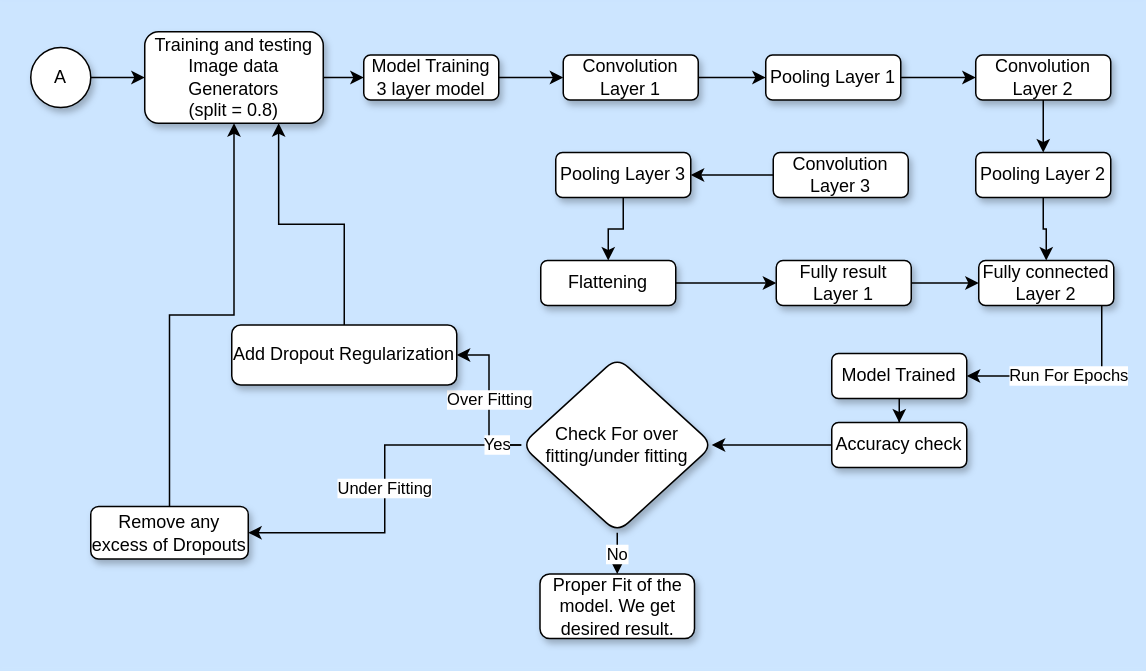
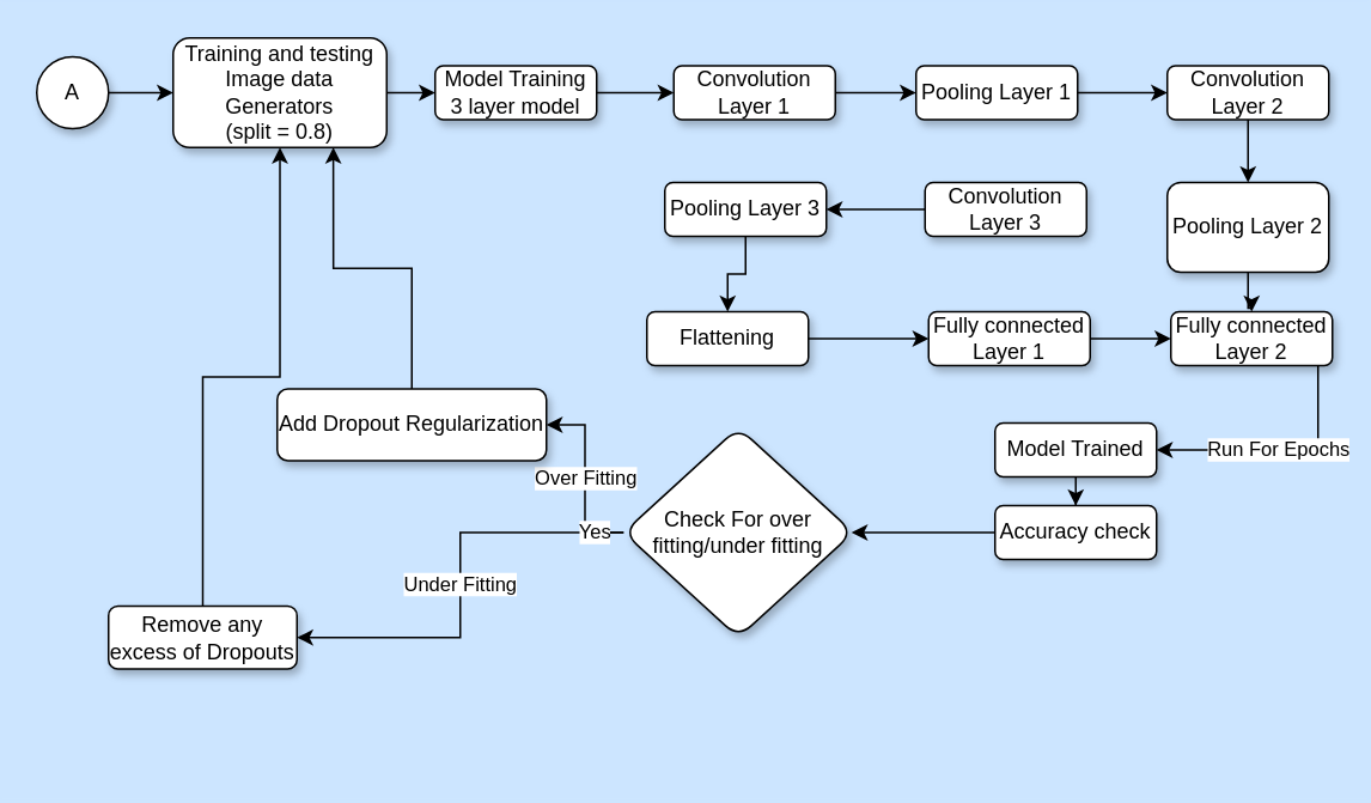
  <mxCell id="0" />
  <mxCell id="1" parent="0" />
  <mxCell id="2" value="" style="edgeStyle=orthogonalEdgeStyle;rounded=0;orthogonalLoop=1;jettySize=auto;html=1;" edge="1" parent="1" source="3" target="36"><mxGeometry relative="1" as="geometry" /></mxCell>
  <mxCell id="3" value="&lt;font style=&quot;vertical-align: inherit&quot;&gt;&lt;font style=&quot;vertical-align: inherit&quot;&gt;A&lt;/font&gt;&lt;/font&gt;" style="ellipse;whiteSpace=wrap;html=1;aspect=fixed;shadow=1;" vertex="1" parent="1"><mxGeometry x="20" y="31" width="40" height="40" as="geometry" /></mxCell>
  <mxCell id="4" value="" style="edgeStyle=orthogonalEdgeStyle;rounded=0;orthogonalLoop=1;jettySize=auto;html=1;" edge="1" parent="1" source="5" target="7"><mxGeometry relative="1" as="geometry" /></mxCell>
  <mxCell id="5" value="&lt;font style=&quot;vertical-align: inherit&quot;&gt;&lt;font style=&quot;vertical-align: inherit&quot;&gt;&lt;font style=&quot;vertical-align: inherit&quot;&gt;&lt;font style=&quot;vertical-align: inherit&quot;&gt;Model Training&lt;br&gt;3 layer model&lt;br&gt;&lt;/font&gt;&lt;/font&gt;&lt;/font&gt;&lt;/font&gt;" style="rounded=1;whiteSpace=wrap;html=1;shadow=1;" vertex="1" parent="1"><mxGeometry x="242" y="36" width="90" height="30" as="geometry" /></mxCell>
  <mxCell id="6" value="" style="edgeStyle=orthogonalEdgeStyle;rounded=0;orthogonalLoop=1;jettySize=auto;html=1;" edge="1" parent="1" source="7" target="9"><mxGeometry relative="1" as="geometry" /></mxCell>
  <mxCell id="7" value="&lt;font style=&quot;vertical-align: inherit&quot;&gt;&lt;font style=&quot;vertical-align: inherit&quot;&gt;Convolution Layer 1&lt;/font&gt;&lt;/font&gt;" style="rounded=1;whiteSpace=wrap;html=1;shadow=1;" vertex="1" parent="1"><mxGeometry x="375" y="36" width="90" height="30" as="geometry" /></mxCell>
  <mxCell id="8" value="" style="edgeStyle=orthogonalEdgeStyle;rounded=0;orthogonalLoop=1;jettySize=auto;html=1;" edge="1" parent="1" source="9" target="11"><mxGeometry relative="1" as="geometry" /></mxCell>
  <mxCell id="9" value="&lt;font style=&quot;vertical-align: inherit&quot;&gt;&lt;font style=&quot;vertical-align: inherit&quot;&gt;&lt;font style=&quot;vertical-align: inherit&quot;&gt;&lt;font style=&quot;vertical-align: inherit&quot;&gt;&lt;font style=&quot;vertical-align: inherit&quot;&gt;&lt;font style=&quot;vertical-align: inherit&quot;&gt;Pooling Layer 1&lt;/font&gt;&lt;/font&gt;&lt;/font&gt;&lt;/font&gt;&lt;/font&gt;&lt;/font&gt;" style="rounded=1;whiteSpace=wrap;html=1;shadow=1;" vertex="1" parent="1"><mxGeometry x="510" y="36" width="90" height="30" as="geometry" /></mxCell>
  <mxCell id="10" value="" style="edgeStyle=orthogonalEdgeStyle;rounded=0;orthogonalLoop=1;jettySize=auto;html=1;" edge="1" parent="1" source="11" target="13"><mxGeometry relative="1" as="geometry" /></mxCell>
  <mxCell id="11" value="&lt;font style=&quot;vertical-align: inherit&quot;&gt;&lt;font style=&quot;vertical-align: inherit&quot;&gt;&lt;font style=&quot;vertical-align: inherit&quot;&gt;&lt;font style=&quot;vertical-align: inherit&quot;&gt;&lt;font style=&quot;vertical-align: inherit&quot;&gt;&lt;font style=&quot;vertical-align: inherit&quot;&gt;&lt;font style=&quot;vertical-align: inherit&quot;&gt;&lt;font style=&quot;vertical-align: inherit&quot;&gt;Convolution Layer 2&lt;/font&gt;&lt;/font&gt;&lt;/font&gt;&lt;/font&gt;&lt;/font&gt;&lt;/font&gt;&lt;/font&gt;&lt;/font&gt;" style="rounded=1;whiteSpace=wrap;html=1;shadow=1;" vertex="1" parent="1"><mxGeometry x="650" y="36" width="90" height="30" as="geometry" /></mxCell>
  <mxCell id="12" value="" style="edgeStyle=orthogonalEdgeStyle;rounded=0;orthogonalLoop=1;jettySize=auto;html=1;" edge="1" parent="1" source="13" target="23"><mxGeometry relative="1" as="geometry" /></mxCell>
- <mxCell id="13" value="&lt;font style=&quot;vertical-align: inherit&quot;&gt;&lt;font style=&quot;vertical-align: inherit&quot;&gt;&lt;font style=&quot;vertical-align: inherit&quot;&gt;&lt;font style=&quot;vertical-align: inherit&quot;&gt;&lt;font style=&quot;vertical-align: inherit&quot;&gt;&lt;font style=&quot;vertical-align: inherit&quot;&gt;&lt;font style=&quot;vertical-align: inherit&quot;&gt;&lt;font style=&quot;vertical-align: inherit&quot;&gt;&lt;font style=&quot;vertical-align: inherit&quot;&gt;&lt;font style=&quot;vertical-align: inherit&quot;&gt;Pooling Layer 2&lt;/font&gt;&lt;/font&gt;&lt;/font&gt;&lt;/font&gt;&lt;/font&gt;&lt;/font&gt;&lt;/font&gt;&lt;/font&gt;&lt;/font&gt;&lt;/font&gt;" style="rounded=1;whiteSpace=wrap;html=1;shadow=1;" vertex="1" parent="1"><mxGeometry x="650" y="101" width="90" height="30" as="geometry" /></mxCell>
+ <mxCell id="13" value="&lt;font style=&quot;vertical-align: inherit&quot;&gt;&lt;font style=&quot;vertical-align: inherit&quot;&gt;&lt;font style=&quot;vertical-align: inherit&quot;&gt;&lt;font style=&quot;vertical-align: inherit&quot;&gt;&lt;font style=&quot;vertical-align: inherit&quot;&gt;&lt;font style=&quot;vertical-align: inherit&quot;&gt;&lt;font style=&quot;vertical-align: inherit&quot;&gt;&lt;font style=&quot;vertical-align: inherit&quot;&gt;&lt;font style=&quot;vertical-align: inherit&quot;&gt;&lt;font style=&quot;vertical-align: inherit&quot;&gt;Pooling Layer 2&lt;/font&gt;&lt;/font&gt;&lt;/font&gt;&lt;/font&gt;&lt;/font&gt;&lt;/font&gt;&lt;/font&gt;&lt;/font&gt;&lt;/font&gt;&lt;/font&gt;" style="rounded=1;whiteSpace=wrap;html=1;shadow=1;" vertex="1" parent="1"><mxGeometry x="650" y="101" width="90" height="50" as="geometry" /></mxCell>
  <mxCell id="14" value="" style="edgeStyle=orthogonalEdgeStyle;rounded=0;orthogonalLoop=1;jettySize=auto;html=1;" edge="1" parent="1" source="15" target="17"><mxGeometry relative="1" as="geometry" /></mxCell>
  <mxCell id="15" value="&lt;font style=&quot;vertical-align: inherit&quot;&gt;&lt;font style=&quot;vertical-align: inherit&quot;&gt;&lt;font style=&quot;vertical-align: inherit&quot;&gt;&lt;font style=&quot;vertical-align: inherit&quot;&gt;&lt;font style=&quot;vertical-align: inherit&quot;&gt;&lt;font style=&quot;vertical-align: inherit&quot;&gt;&lt;font style=&quot;vertical-align: inherit&quot;&gt;&lt;font style=&quot;vertical-align: inherit&quot;&gt;&lt;font style=&quot;vertical-align: inherit&quot;&gt;&lt;font style=&quot;vertical-align: inherit&quot;&gt;&lt;font style=&quot;vertical-align: inherit&quot;&gt;&lt;font style=&quot;vertical-align: inherit&quot;&gt;Convolution Layer 3&lt;/font&gt;&lt;/font&gt;&lt;/font&gt;&lt;/font&gt;&lt;/font&gt;&lt;/font&gt;&lt;/font&gt;&lt;/font&gt;&lt;/font&gt;&lt;/font&gt;&lt;/font&gt;&lt;/font&gt;" style="rounded=1;whiteSpace=wrap;html=1;shadow=1;" vertex="1" parent="1"><mxGeometry x="515" y="101" width="90" height="30" as="geometry" /></mxCell>
  <mxCell id="16" value="" style="edgeStyle=orthogonalEdgeStyle;rounded=0;orthogonalLoop=1;jettySize=auto;html=1;" edge="1" parent="1" source="17" target="19"><mxGeometry relative="1" as="geometry" /></mxCell>
  <mxCell id="17" value="&lt;font style=&quot;vertical-align: inherit&quot;&gt;&lt;font style=&quot;vertical-align: inherit&quot;&gt;&lt;font style=&quot;vertical-align: inherit&quot;&gt;&lt;font style=&quot;vertical-align: inherit&quot;&gt;&lt;font style=&quot;vertical-align: inherit&quot;&gt;&lt;font style=&quot;vertical-align: inherit&quot;&gt;&lt;font style=&quot;vertical-align: inherit&quot;&gt;&lt;font style=&quot;vertical-align: inherit&quot;&gt;&lt;font style=&quot;vertical-align: inherit&quot;&gt;&lt;font style=&quot;vertical-align: inherit&quot;&gt;&lt;font style=&quot;vertical-align: inherit&quot;&gt;&lt;font style=&quot;vertical-align: inherit&quot;&gt;&lt;font style=&quot;vertical-align: inherit&quot;&gt;&lt;font style=&quot;vertical-align: inherit&quot;&gt;Pooling Layer 3&lt;/font&gt;&lt;/font&gt;&lt;/font&gt;&lt;/font&gt;&lt;/font&gt;&lt;/font&gt;&lt;/font&gt;&lt;/font&gt;&lt;/font&gt;&lt;/font&gt;&lt;/font&gt;&lt;/font&gt;&lt;/font&gt;&lt;/font&gt;" style="rounded=1;whiteSpace=wrap;html=1;shadow=1;" vertex="1" parent="1"><mxGeometry x="370" y="101" width="90" height="30" as="geometry" /></mxCell>
  <mxCell id="18" value="" style="edgeStyle=orthogonalEdgeStyle;rounded=0;orthogonalLoop=1;jettySize=auto;html=1;" edge="1" parent="1" source="19" target="21"><mxGeometry relative="1" as="geometry" /></mxCell>
  <mxCell id="19" value="&lt;font style=&quot;vertical-align: inherit&quot;&gt;&lt;font style=&quot;vertical-align: inherit&quot;&gt;&lt;font style=&quot;vertical-align: inherit&quot;&gt;&lt;font style=&quot;vertical-align: inherit&quot;&gt;&lt;font style=&quot;vertical-align: inherit&quot;&gt;&lt;font style=&quot;vertical-align: inherit&quot;&gt;&lt;font style=&quot;vertical-align: inherit&quot;&gt;&lt;font style=&quot;vertical-align: inherit&quot;&gt;&lt;font style=&quot;vertical-align: inherit&quot;&gt;&lt;font style=&quot;vertical-align: inherit&quot;&gt;&lt;font style=&quot;vertical-align: inherit&quot;&gt;&lt;font style=&quot;vertical-align: inherit&quot;&gt;&lt;font style=&quot;vertical-align: inherit&quot;&gt;&lt;font style=&quot;vertical-align: inherit&quot;&gt;&lt;font style=&quot;vertical-align: inherit&quot;&gt;&lt;font style=&quot;vertical-align: inherit&quot;&gt;Flattening&lt;/font&gt;&lt;/font&gt;&lt;/font&gt;&lt;/font&gt;&lt;/font&gt;&lt;/font&gt;&lt;/font&gt;&lt;/font&gt;&lt;/font&gt;&lt;/font&gt;&lt;/font&gt;&lt;/font&gt;&lt;/font&gt;&lt;/font&gt;&lt;/font&gt;&lt;/font&gt;" style="rounded=1;whiteSpace=wrap;html=1;shadow=1;" vertex="1" parent="1"><mxGeometry x="360" y="173" width="90" height="30" as="geometry" /></mxCell>
  <mxCell id="20" value="" style="edgeStyle=orthogonalEdgeStyle;rounded=0;orthogonalLoop=1;jettySize=auto;html=1;" edge="1" parent="1" source="21" target="23"><mxGeometry relative="1" as="geometry" /></mxCell>
- <mxCell id="21" value="&lt;font style=&quot;vertical-align: inherit&quot;&gt;&lt;font style=&quot;vertical-align: inherit&quot;&gt;Fully result Layer 1&lt;/font&gt;&lt;/font&gt;" style="rounded=1;whiteSpace=wrap;html=1;shadow=1;" vertex="1" parent="1"><mxGeometry x="517" y="173" width="90" height="30" as="geometry" /></mxCell>
+ <mxCell id="21" value="&lt;font style=&quot;vertical-align: inherit&quot;&gt;&lt;font style=&quot;vertical-align: inherit&quot;&gt;Fully connected Layer 1&lt;/font&gt;&lt;/font&gt;" style="rounded=1;whiteSpace=wrap;html=1;shadow=1;" vertex="1" parent="1"><mxGeometry x="517" y="173" width="90" height="30" as="geometry" /></mxCell>
  <mxCell id="22" value="Run For Epochs" style="edgeStyle=orthogonalEdgeStyle;rounded=0;orthogonalLoop=1;jettySize=auto;html=1;entryX=1;entryY=0.5;entryDx=0;entryDy=0;exitX=0.911;exitY=1;exitDx=0;exitDy=0;exitPerimeter=0;" edge="1" parent="1" source="23" target="25"><mxGeometry relative="1" as="geometry"><Array as="points"><mxPoint x="734" y="250" /></Array></mxGeometry></mxCell>
  <mxCell id="23" value="&lt;font style=&quot;vertical-align: inherit&quot;&gt;&lt;font style=&quot;vertical-align: inherit&quot;&gt;Fully connected Layer 2&lt;/font&gt;&lt;/font&gt;" style="rounded=1;whiteSpace=wrap;html=1;shadow=1;" vertex="1" parent="1"><mxGeometry x="652" y="173" width="90" height="30" as="geometry" /></mxCell>
  <mxCell id="24" value="" style="edgeStyle=orthogonalEdgeStyle;rounded=0;orthogonalLoop=1;jettySize=auto;html=1;" edge="1" parent="1" source="25" target="27"><mxGeometry relative="1" as="geometry" /></mxCell>
  <mxCell id="25" value="&lt;font style=&quot;vertical-align: inherit&quot;&gt;&lt;font style=&quot;vertical-align: inherit&quot;&gt;Model Trained&lt;/font&gt;&lt;/font&gt;" style="rounded=1;whiteSpace=wrap;html=1;shadow=1;" vertex="1" parent="1"><mxGeometry x="554" y="235" width="90" height="30" as="geometry" /></mxCell>
  <mxCell id="26" value="" style="edgeStyle=orthogonalEdgeStyle;rounded=0;orthogonalLoop=1;jettySize=auto;html=1;" edge="1" parent="1" source="27"><mxGeometry relative="1" as="geometry"><mxPoint x="474" y="296" as="targetPoint" /></mxGeometry></mxCell>
  <mxCell id="27" value="&lt;font style=&quot;vertical-align: inherit&quot;&gt;&lt;font style=&quot;vertical-align: inherit&quot;&gt;&lt;font style=&quot;vertical-align: inherit&quot;&gt;&lt;font style=&quot;vertical-align: inherit&quot;&gt;Accuracy check&lt;/font&gt;&lt;/font&gt;&lt;/font&gt;&lt;/font&gt;" style="rounded=1;whiteSpace=wrap;html=1;shadow=1;" vertex="1" parent="1"><mxGeometry x="554" y="281" width="90" height="30" as="geometry" /></mxCell>
  <mxCell id="28" value="Over Fitting" style="edgeStyle=orthogonalEdgeStyle;rounded=0;orthogonalLoop=1;jettySize=auto;html=1;entryX=1;entryY=0.5;entryDx=0;entryDy=0;" edge="1" parent="1" source="32" target="34"><mxGeometry relative="1" as="geometry" /></mxCell>
  <mxCell id="29" value="Under Fitting" style="edgeStyle=orthogonalEdgeStyle;rounded=0;orthogonalLoop=1;jettySize=auto;html=1;entryX=1;entryY=0.5;entryDx=0;entryDy=0;" edge="1" parent="1" source="32" target="38"><mxGeometry relative="1" as="geometry"><mxPoint x="247" y="354" as="targetPoint" /></mxGeometry></mxCell>
  <mxCell id="30" value="Yes" style="edgeLabel;html=1;align=center;verticalAlign=middle;resizable=0;points=[];" vertex="1" connectable="0" parent="29"><mxGeometry x="-0.859" y="-1" relative="1" as="geometry"><mxPoint as="offset" /></mxGeometry></mxCell>
- <mxCell id="31" value="No" style="edgeStyle=orthogonalEdgeStyle;rounded=0;orthogonalLoop=1;jettySize=auto;html=1;" edge="1" parent="1" source="32" target="39"><mxGeometry relative="1" as="geometry" /></mxCell>
  <mxCell id="32" value="Check For over fitting/under fitting" style="rhombus;whiteSpace=wrap;html=1;rounded=1;shadow=1;" vertex="1" parent="1"><mxGeometry x="347" y="237.5" width="128" height="117" as="geometry" /></mxCell>
  <mxCell id="33" style="edgeStyle=orthogonalEdgeStyle;rounded=0;orthogonalLoop=1;jettySize=auto;html=1;entryX=0.75;entryY=1;entryDx=0;entryDy=0;" edge="1" parent="1" source="34" target="36"><mxGeometry relative="1" as="geometry" /></mxCell>
  <mxCell id="34" value="Add Dropout Regularization" style="rounded=1;whiteSpace=wrap;html=1;shadow=1;" vertex="1" parent="1"><mxGeometry x="154" y="216" width="150" height="40" as="geometry" /></mxCell>
  <mxCell id="35" value="" style="edgeStyle=orthogonalEdgeStyle;rounded=0;orthogonalLoop=1;jettySize=auto;html=1;" edge="1" parent="1" source="36" target="5"><mxGeometry relative="1" as="geometry" /></mxCell>
  <mxCell id="36" value="Training and testing Image data Generators &lt;br&gt;(split = 0.8)" style="rounded=1;whiteSpace=wrap;html=1;shadow=1;" vertex="1" parent="1"><mxGeometry x="96" y="20.5" width="119" height="61" as="geometry" /></mxCell>
  <mxCell id="37" style="edgeStyle=orthogonalEdgeStyle;rounded=0;orthogonalLoop=1;jettySize=auto;html=1;entryX=0.5;entryY=1;entryDx=0;entryDy=0;" edge="1" parent="1" source="38" target="36"><mxGeometry relative="1" as="geometry" /></mxCell>
  <mxCell id="38" value="Remove any excess of Dropouts" style="rounded=1;whiteSpace=wrap;html=1;shadow=1;" vertex="1" parent="1"><mxGeometry x="60" y="337" width="105" height="35" as="geometry" /></mxCell>
- <mxCell id="39" value="Proper Fit of the model. We get desired result." style="rounded=1;whiteSpace=wrap;html=1;shadow=1;" vertex="1" parent="1"><mxGeometry x="359.5" y="382" width="103" height="43" as="geometry" /></mxCell>
